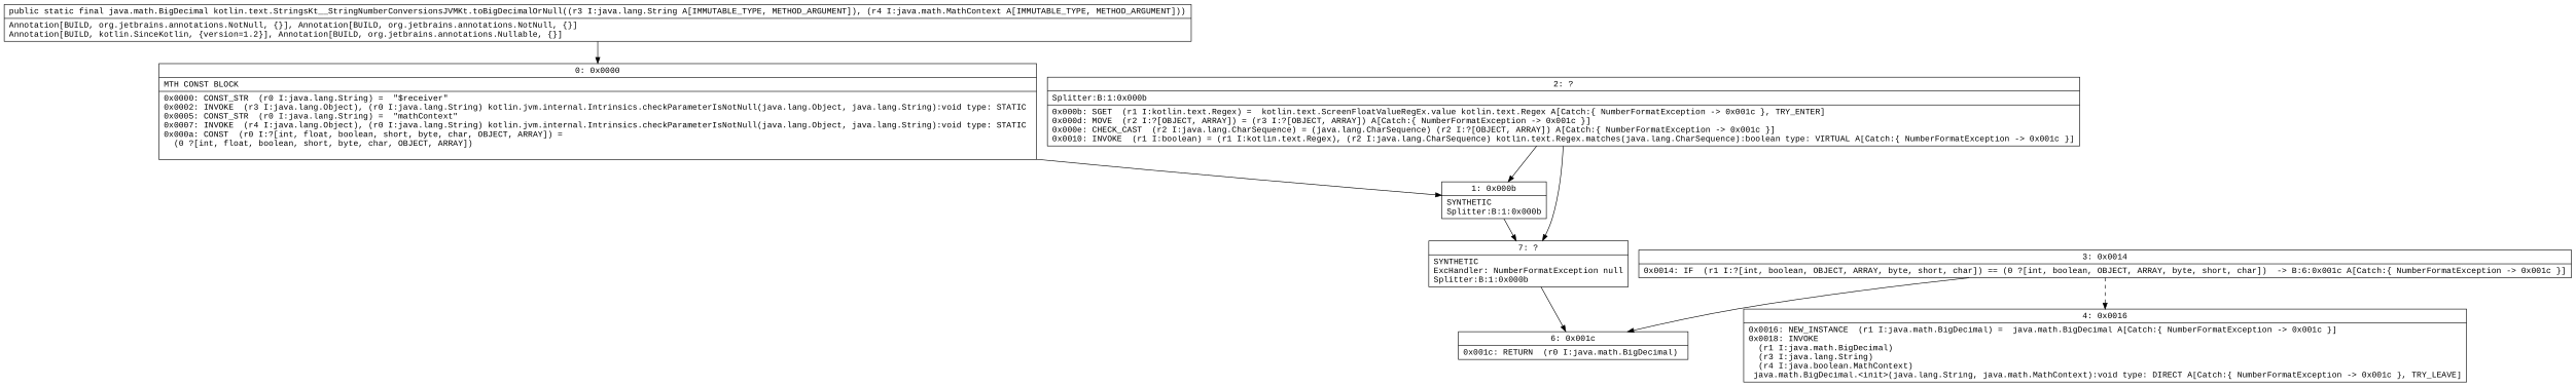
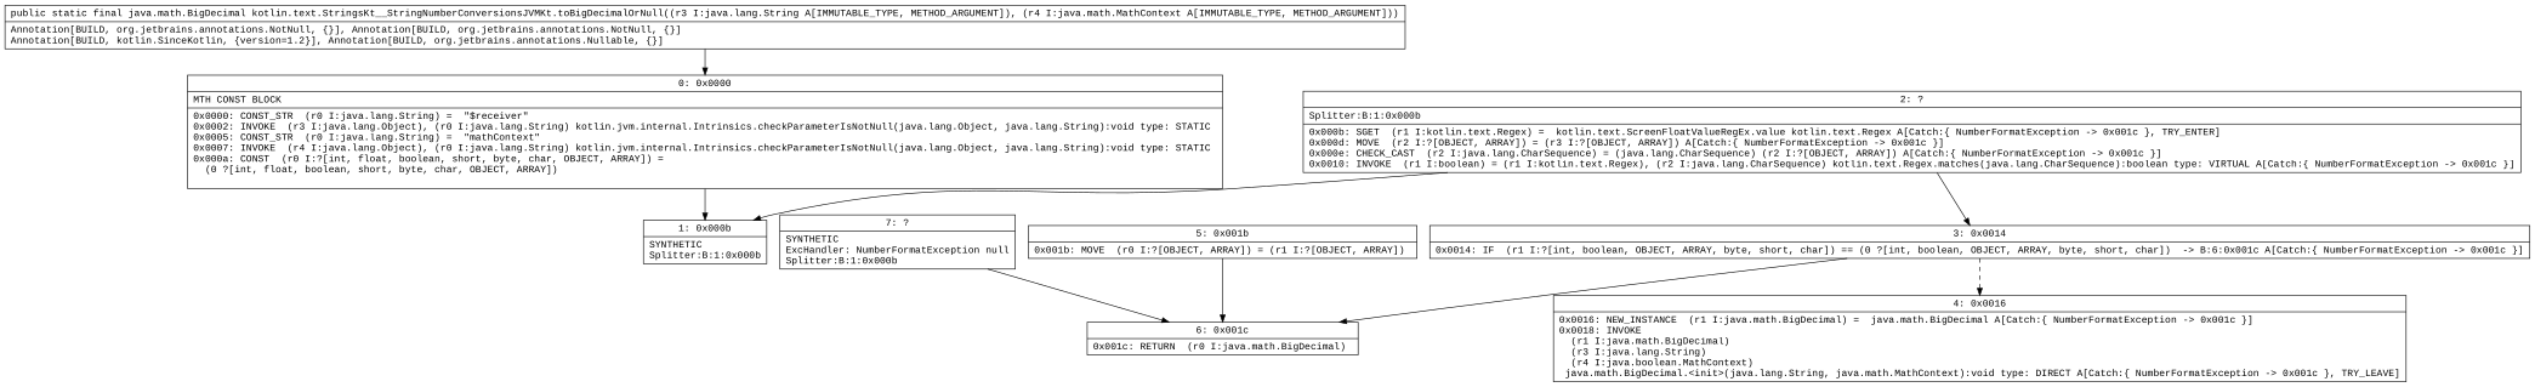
  digraph {
    fontname="Liberation Mono"
    node [fontname="Liberation Mono" shape=record]
    edge [fontname="Liberation Mono"]
    n1 [label="{0\:\ 0x0000|MTH_CONST_BLOCK\l|0x0000: CONST_STR  (r0 I:java.lang.String) =  \"$receiver\" \l0x0002: INVOKE  (r3 I:java.lang.Object), (r0 I:java.lang.String) kotlin.jvm.internal.Intrinsics.checkParameterIsNotNull(java.lang.Object, java.lang.String):void type: STATIC \l0x0005: CONST_STR  (r0 I:java.lang.String) =  \"mathContext\" \l0x0007: INVOKE  (r4 I:java.lang.Object), (r0 I:java.lang.String) kotlin.jvm.internal.Intrinsics.checkParameterIsNotNull(java.lang.Object, java.lang.String):void type: STATIC \l0x000a: CONST  (r0 I:?[int, float, boolean, short, byte, char, OBJECT, ARRAY]) = \l  (0 ?[int, float, boolean, short, byte, char, OBJECT, ARRAY])\l \l}"]
    n2 [label="{1\:\ 0x000b|SYNTHETIC\lSplitter:B:1:0x000b\l}"]
    n3 [label="{7\:\ ?|SYNTHETIC\lExcHandler: NumberFormatException null\lSplitter:B:1:0x000b\l}"]
    n4 [label="{2\:\ ?|Splitter:B:1:0x000b\l|0x000b: SGET  (r1 I:kotlin.text.Regex) =  kotlin.text.ScreenFloatValueRegEx.value kotlin.text.Regex A[Catch:\{ NumberFormatException \-\> 0x001c \}, TRY_ENTER]\l0x000d: MOVE  (r2 I:?[OBJECT, ARRAY]) = (r3 I:?[OBJECT, ARRAY]) A[Catch:\{ NumberFormatException \-\> 0x001c \}]\l0x000e: CHECK_CAST  (r2 I:java.lang.CharSequence) = (java.lang.CharSequence) (r2 I:?[OBJECT, ARRAY]) A[Catch:\{ NumberFormatException \-\> 0x001c \}]\l0x0010: INVOKE  (r1 I:boolean) = (r1 I:kotlin.text.Regex), (r2 I:java.lang.CharSequence) kotlin.text.Regex.matches(java.lang.CharSequence):boolean type: VIRTUAL A[Catch:\{ NumberFormatException \-\> 0x001c \}]\l}"]
    n5 [label="{3\:\ 0x0014|0x0014: IF  (r1 I:?[int, boolean, OBJECT, ARRAY, byte, short, char]) == (0 ?[int, boolean, OBJECT, ARRAY, byte, short, char])  \-\> B:6:0x001c A[Catch:\{ NumberFormatException \-\> 0x001c \}]\l}"]
    n6 [label="{6\:\ 0x001c|0x001c: RETURN  (r0 I:java.math.BigDecimal) \l}"]
    n7 [label="{4\:\ 0x0016|0x0016: NEW_INSTANCE  (r1 I:java.math.BigDecimal) =  java.math.BigDecimal A[Catch:\{ NumberFormatException \-\> 0x001c \}]\l0x0018: INVOKE  \l  (r1 I:java.math.BigDecimal)\l  (r3 I:java.lang.String)\l  (r4 I:java.boolean.MathContext)\l java.math.BigDecimal.\<init\>(java.lang.String, java.math.MathContext):void type: DIRECT A[Catch:\{ NumberFormatException \-\> 0x001c \}, TRY_LEAVE]\l}"]
+   n8 [label="{5\:\ 0x001b|0x001b: MOVE  (r0 I:?[OBJECT, ARRAY]) = (r1 I:?[OBJECT, ARRAY]) \l}"]
    n9 [label="{public static final java.math.BigDecimal kotlin.text.StringsKt__StringNumberConversionsJVMKt.toBigDecimalOrNull((r3 I:java.lang.String A[IMMUTABLE_TYPE, METHOD_ARGUMENT]), (r4 I:java.math.MathContext A[IMMUTABLE_TYPE, METHOD_ARGUMENT]))  | Annotation[BUILD, org.jetbrains.annotations.NotNull, \{\}], Annotation[BUILD, org.jetbrains.annotations.NotNull, \{\}]\lAnnotation[BUILD, kotlin.SinceKotlin, \{version=1.2\}], Annotation[BUILD, org.jetbrains.annotations.Nullable, \{\}]\l}"]
    n1 -> n2
-   n2 -> n3
    n3 -> n6
    n4 -> n2
-   n4 -> n3
+   n4 -> n5
    n5 -> n6
    n5 -> n7 [style=dashed]
+   n8 -> n6
    n9 -> n1
  }
